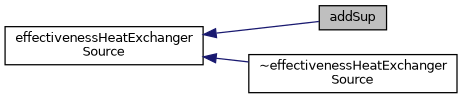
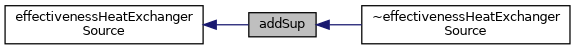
  digraph {
    rankdir=LR
    node [color=black fontname=Helvetica fontsize=10 shape=record]
    edge [color=midnightblue dir=back fontname=Helvetica fontsize=10 labelfontname=Helvetica labelfontsize=10 style=solid]
    n1 [fillcolor=grey75 fontcolor=black height=0.2 label=addSup style=filled width=0.4]
    n2 [height=0.2 label="~effectivenessHeatExchanger\lSource" width=0.4]
    n3 [height=0.2 label="effectivenessHeatExchanger\lSource" width=0.4]
-   n3 -> n2
+   n1 -> n2
    n3 -> n1
  }
